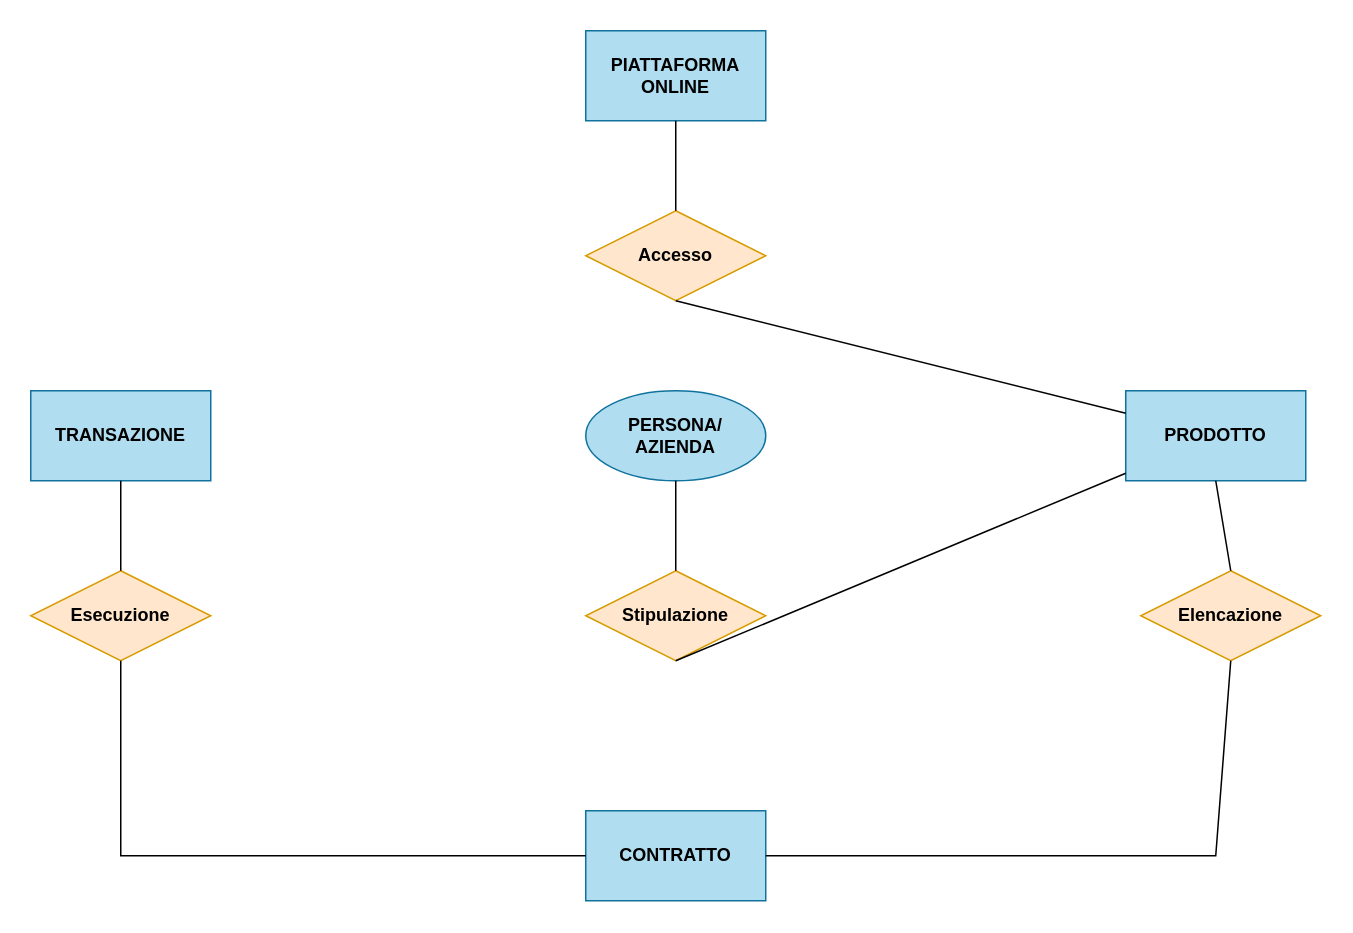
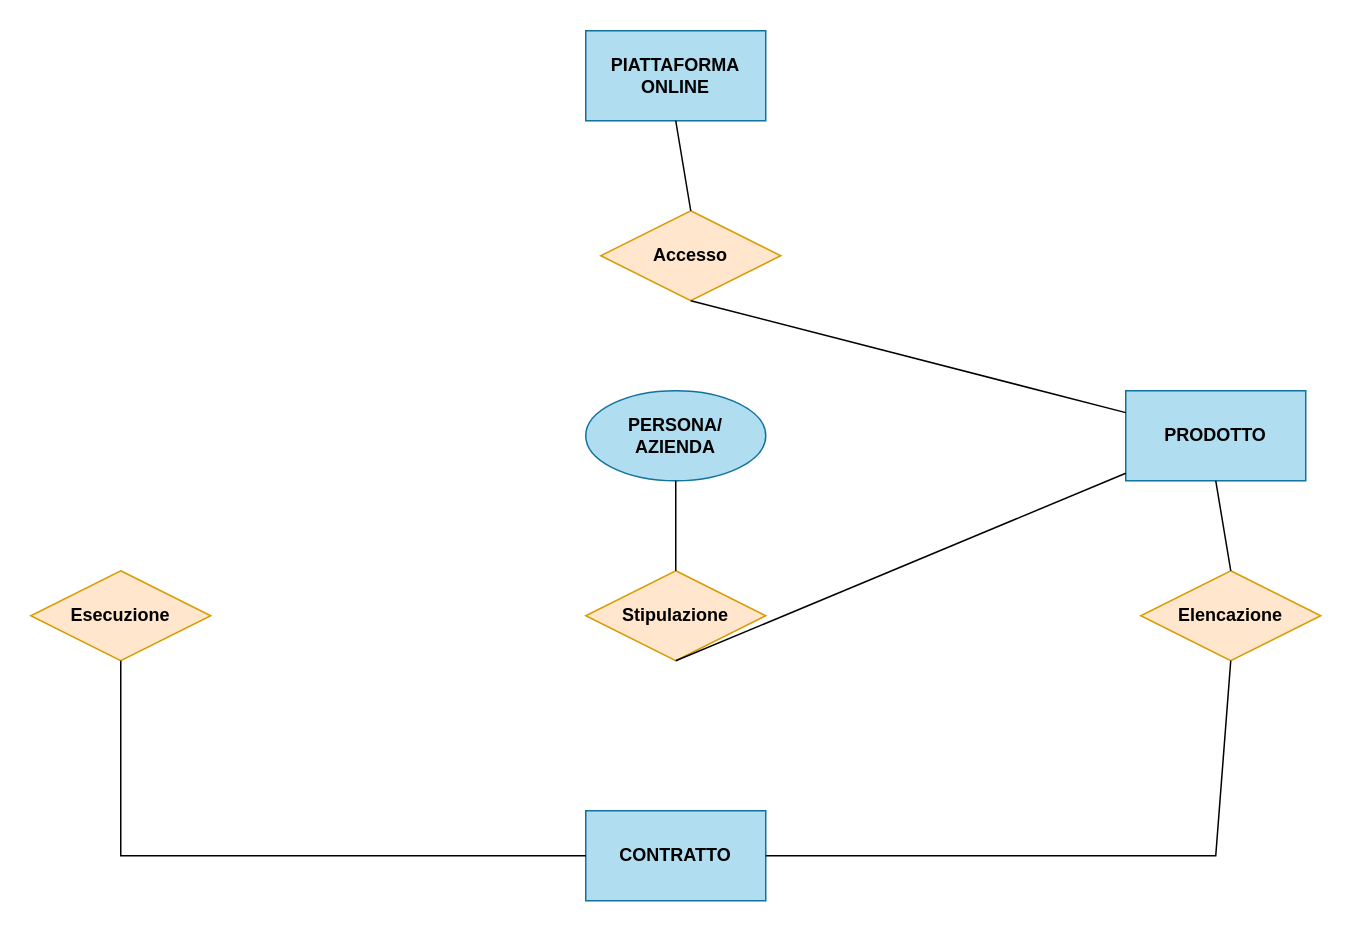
  <mxCell id="0" />
  <mxCell id="1" parent="0" />
  <mxCell id="2" value="&lt;b&gt;CONTRATTO&lt;/b&gt;" style="whiteSpace=wrap;html=1;align=center;fillColor=#b1ddf0;strokeColor=#10739e;" parent="1" vertex="1"><mxGeometry x="390" y="540" width="120" height="60" as="geometry" /></mxCell>
  <mxCell id="3" value="&lt;b&gt;PERSONA/&lt;br&gt;AZIENDA&lt;/b&gt;" style="ellipse;whiteSpace=wrap;html=1;align=center;fillColor=#b1ddf0;strokeColor=#10739e;" parent="1" vertex="1"><mxGeometry x="390" y="260" width="120" height="60" as="geometry" /></mxCell>
- <mxCell id="4" value="&lt;b&gt;TRANSAZIONE&lt;/b&gt;" style="whiteSpace=wrap;html=1;align=center;fillColor=#b1ddf0;strokeColor=#10739e;" parent="1" vertex="1"><mxGeometry x="20" y="260" width="120" height="60" as="geometry" /></mxCell>
  <mxCell id="5" value="&lt;b&gt;PRODOTTO&lt;/b&gt;" style="whiteSpace=wrap;html=1;align=center;fillColor=#b1ddf0;strokeColor=#10739e;" parent="1" vertex="1"><mxGeometry x="750" y="260" width="120" height="60" as="geometry" /></mxCell>
  <mxCell id="6" value="&lt;b&gt;Esecuzione&lt;/b&gt;" style="shape=rhombus;perimeter=rhombusPerimeter;whiteSpace=wrap;html=1;align=center;fillColor=#ffe6cc;strokeColor=#d79b00;" parent="1" vertex="1"><mxGeometry x="20" y="380" width="120" height="60" as="geometry" /></mxCell>
  <mxCell id="7" value="&lt;b&gt;Elencazione&lt;/b&gt;" style="shape=rhombus;perimeter=rhombusPerimeter;whiteSpace=wrap;html=1;align=center;fillColor=#ffe6cc;strokeColor=#d79b00;" parent="1" vertex="1"><mxGeometry x="760" y="380" width="120" height="60" as="geometry" /></mxCell>
  <mxCell id="8" value="&lt;b&gt;Stipulazione&lt;/b&gt;" style="shape=rhombus;perimeter=rhombusPerimeter;whiteSpace=wrap;html=1;align=center;fillColor=#ffe6cc;strokeColor=#d79b00;" parent="1" vertex="1"><mxGeometry x="390" y="380" width="120" height="60" as="geometry" /></mxCell>
  <mxCell id="9" value="&lt;b&gt;PIATTAFORMA&lt;br&gt;ONLINE&lt;br&gt;&lt;/b&gt;" style="whiteSpace=wrap;html=1;align=center;fillColor=#b1ddf0;strokeColor=#10739e;" parent="1" vertex="1"><mxGeometry x="390" y="20" width="120" height="60" as="geometry" /></mxCell>
- <mxCell id="10" value="&lt;b&gt;Accesso&lt;/b&gt;" style="shape=rhombus;perimeter=rhombusPerimeter;whiteSpace=wrap;html=1;align=center;fillColor=#ffe6cc;strokeColor=#d79b00;" parent="1" vertex="1"><mxGeometry x="390" y="140" width="120" height="60" as="geometry" /></mxCell>
+ <mxCell id="10" value="&lt;b&gt;Accesso&lt;/b&gt;" style="shape=rhombus;perimeter=rhombusPerimeter;whiteSpace=wrap;html=1;align=center;fillColor=#ffe6cc;strokeColor=#d79b00;" parent="1" vertex="1"><mxGeometry x="400" y="140" width="120" height="60" as="geometry" /></mxCell>
  <mxCell id="11" value="" style="endArrow=none;html=1;rounded=0;entryX=0.5;entryY=0;entryDx=0;entryDy=0;exitX=0.5;exitY=1;exitDx=0;exitDy=0;" parent="1" source="5" target="7" edge="1"><mxGeometry relative="1" as="geometry"><mxPoint x="800" y="320" as="sourcePoint" /><mxPoint x="550" y="260" as="targetPoint" /></mxGeometry></mxCell>
  <mxCell id="12" value="" style="endArrow=none;html=1;rounded=0;entryX=0.5;entryY=1;entryDx=0;entryDy=0;exitX=1;exitY=0.5;exitDx=0;exitDy=0;" parent="1" source="2" target="7" edge="1"><mxGeometry relative="1" as="geometry"><mxPoint x="340" y="280" as="sourcePoint" /><mxPoint x="500" y="280" as="targetPoint" /><Array as="points"><mxPoint x="630" y="570" /><mxPoint x="810" y="570" /></Array></mxGeometry></mxCell>
  <mxCell id="13" value="" style="endArrow=none;html=1;rounded=0;exitX=0.5;exitY=1;exitDx=0;exitDy=0;entryX=0.5;entryY=0;entryDx=0;entryDy=0;" parent="1" source="3" target="8" edge="1"><mxGeometry relative="1" as="geometry"><mxPoint x="240" y="60" as="sourcePoint" /><mxPoint x="450" y="350" as="targetPoint" /><Array as="points" /></mxGeometry></mxCell>
- <mxCell id="14" value="" style="endArrow=none;html=1;rounded=0;entryX=0.5;entryY=0;entryDx=0;entryDy=0;exitX=0.5;exitY=1;exitDx=0;exitDy=0;" parent="1" source="4" target="6" edge="1"><mxGeometry relative="1" as="geometry"><mxPoint x="100" y="330" as="sourcePoint" /><mxPoint x="60" y="260" as="targetPoint" /></mxGeometry></mxCell>
  <mxCell id="15" value="" style="endArrow=none;html=1;rounded=0;entryX=0;entryY=0.5;entryDx=0;entryDy=0;exitX=0.5;exitY=1;exitDx=0;exitDy=0;" parent="1" source="6" target="2" edge="1"><mxGeometry relative="1" as="geometry"><mxPoint x="260" y="280" as="sourcePoint" /><mxPoint x="420" y="280" as="targetPoint" /><Array as="points"><mxPoint x="80" y="570" /><mxPoint x="260" y="570" /></Array></mxGeometry></mxCell>
  <mxCell id="16" value="" style="endArrow=none;html=1;rounded=0;exitX=0.5;exitY=1;exitDx=0;exitDy=0;" edge="1" parent="1" source="8" target="5"><mxGeometry relative="1" as="geometry"><mxPoint x="450" y="430" as="sourcePoint" /><mxPoint x="510" y="160" as="targetPoint" /></mxGeometry></mxCell>
  <mxCell id="17" value="" style="endArrow=none;html=1;rounded=0;exitX=0.5;exitY=1;exitDx=0;exitDy=0;entryX=0.5;entryY=0;entryDx=0;entryDy=0;" edge="1" parent="1" source="9" target="10"><mxGeometry relative="1" as="geometry"><mxPoint x="340" y="330" as="sourcePoint" /><mxPoint x="500" y="330" as="targetPoint" /></mxGeometry></mxCell>
  <mxCell id="18" value="" style="endArrow=none;html=1;rounded=0;exitX=0.5;exitY=1;exitDx=0;exitDy=0;" edge="1" parent="1" source="10" target="5"><mxGeometry relative="1" as="geometry"><mxPoint x="340" y="300" as="sourcePoint" /><mxPoint x="500" y="300" as="targetPoint" /></mxGeometry></mxCell>
